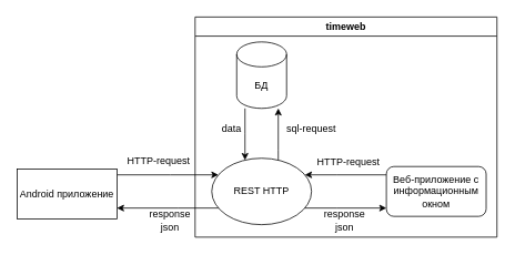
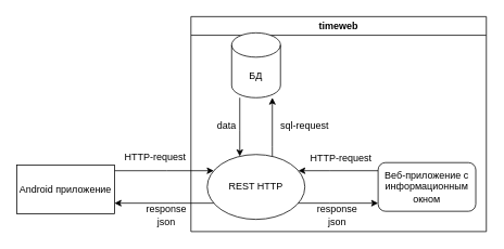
  <mxCell id="0" />
  <mxCell id="1" parent="0" />
  <mxCell id="2" value="" style="edgeStyle=orthogonalEdgeStyle;rounded=0;orthogonalLoop=1;jettySize=auto;html=1;" edge="1" parent="1" source="3" target="11"><mxGeometry relative="1" as="geometry"><Array as="points"><mxPoint x="204" y="210" /><mxPoint x="204" y="210" /></Array></mxGeometry></mxCell>
  <mxCell id="3" value="Android приложение" style="whiteSpace=wrap;html=1;rounded=0;" vertex="1" parent="1"><mxGeometry x="20" y="203" width="120" height="60" as="geometry" /></mxCell>
  <mxCell id="4" value="timeweb" style="swimlane;" vertex="1" parent="1"><mxGeometry x="234" y="20" width="363" height="265" as="geometry"><mxRectangle x="370" y="170" width="80" height="23" as="alternateBounds" /></mxGeometry></mxCell>
  <mxCell id="5" value="" style="edgeStyle=orthogonalEdgeStyle;rounded=0;orthogonalLoop=1;jettySize=auto;html=1;" edge="1" parent="4" source="6" target="11"><mxGeometry relative="1" as="geometry"><Array as="points"><mxPoint x="60" y="140" /><mxPoint x="60" y="140" /></Array></mxGeometry></mxCell>
- <mxCell id="6" value="БД" style="shape=cylinder3;whiteSpace=wrap;html=1;boundedLbl=1;backgroundOutline=1;size=15;" vertex="1" parent="4"><mxGeometry x="50" y="30" width="60" height="80" as="geometry" /></mxCell>
+ <mxCell id="6" value="БД" style="shape=cylinder3;whiteSpace=wrap;html=1;boundedLbl=1;backgroundOutline=1;size=15;" vertex="1" parent="4"><mxGeometry x="50" y="20" width="60" height="80" as="geometry" /></mxCell>
  <mxCell id="7" value="" style="edgeStyle=orthogonalEdgeStyle;rounded=0;orthogonalLoop=1;jettySize=auto;html=1;" edge="1" parent="4" source="8" target="11"><mxGeometry relative="1" as="geometry"><Array as="points"><mxPoint x="170" y="190" /><mxPoint x="170" y="190" /></Array></mxGeometry></mxCell>
  <mxCell id="8" value="Веб-приложение c информационным окном" style="rounded=1;whiteSpace=wrap;html=1;" vertex="1" parent="4"><mxGeometry x="230" y="180" width="120" height="60" as="geometry" /></mxCell>
  <mxCell id="9" value="" style="edgeStyle=orthogonalEdgeStyle;rounded=0;orthogonalLoop=1;jettySize=auto;html=1;" edge="1" parent="4" source="11" target="8"><mxGeometry relative="1" as="geometry"><Array as="points"><mxPoint x="170" y="230" /><mxPoint x="170" y="230" /></Array></mxGeometry></mxCell>
  <mxCell id="10" value="" style="edgeStyle=orthogonalEdgeStyle;rounded=0;orthogonalLoop=1;jettySize=auto;html=1;" edge="1" parent="4" source="11" target="6"><mxGeometry relative="1" as="geometry"><Array as="points"><mxPoint x="100" y="160" /><mxPoint x="100" y="160" /></Array></mxGeometry></mxCell>
  <mxCell id="11" value="REST HTTP" style="ellipse;whiteSpace=wrap;html=1;" vertex="1" parent="4"><mxGeometry x="20" y="170" width="120" height="80" as="geometry" /></mxCell>
  <mxCell id="12" value="HTTP-request" style="text;html=1;strokeColor=none;fillColor=none;align=center;verticalAlign=middle;whiteSpace=wrap;rounded=0;" vertex="1" parent="4"><mxGeometry x="139" y="160" width="91" height="30" as="geometry" /></mxCell>
  <mxCell id="13" value="response json" style="text;html=1;strokeColor=none;fillColor=none;align=center;verticalAlign=middle;whiteSpace=wrap;rounded=0;" vertex="1" parent="4"><mxGeometry x="150" y="230" width="60" height="30" as="geometry" /></mxCell>
  <mxCell id="14" value="sql-request" style="text;html=1;strokeColor=none;fillColor=none;align=center;verticalAlign=middle;whiteSpace=wrap;rounded=0;rotation=0;" vertex="1" parent="4"><mxGeometry x="100" y="120" width="80" height="30" as="geometry" /></mxCell>
  <mxCell id="15" value="data" style="text;html=1;strokeColor=none;fillColor=none;align=center;verticalAlign=middle;whiteSpace=wrap;rounded=0;rotation=0;" vertex="1" parent="4"><mxGeometry x="24" y="120" width="40" height="30" as="geometry" /></mxCell>
  <mxCell id="16" value="" style="edgeStyle=orthogonalEdgeStyle;rounded=0;orthogonalLoop=1;jettySize=auto;html=1;" edge="1" parent="1" source="11" target="3"><mxGeometry relative="1" as="geometry"><Array as="points"><mxPoint x="214" y="250" /><mxPoint x="214" y="250" /></Array></mxGeometry></mxCell>
  <mxCell id="17" value="HTTP-request" style="text;html=1;strokeColor=none;fillColor=none;align=center;verticalAlign=middle;whiteSpace=wrap;rounded=0;" vertex="1" parent="1"><mxGeometry x="147" y="179" width="87" height="30" as="geometry" /></mxCell>
  <mxCell id="18" value="response json" style="text;html=1;strokeColor=none;fillColor=none;align=center;verticalAlign=middle;whiteSpace=wrap;rounded=0;" vertex="1" parent="1"><mxGeometry x="174" y="250" width="60" height="30" as="geometry" /></mxCell>
